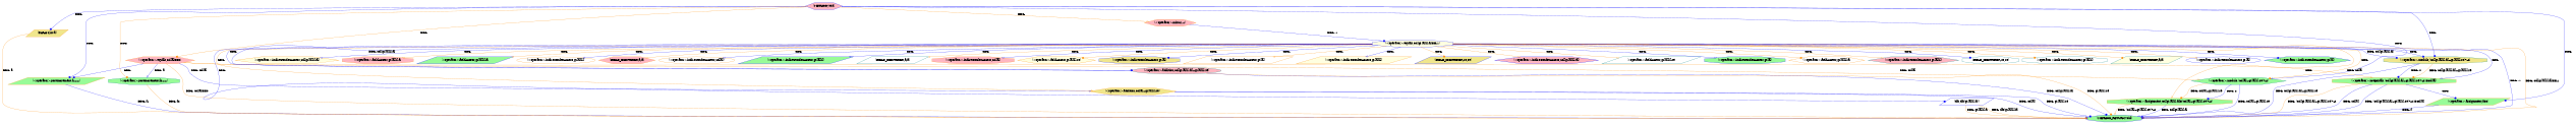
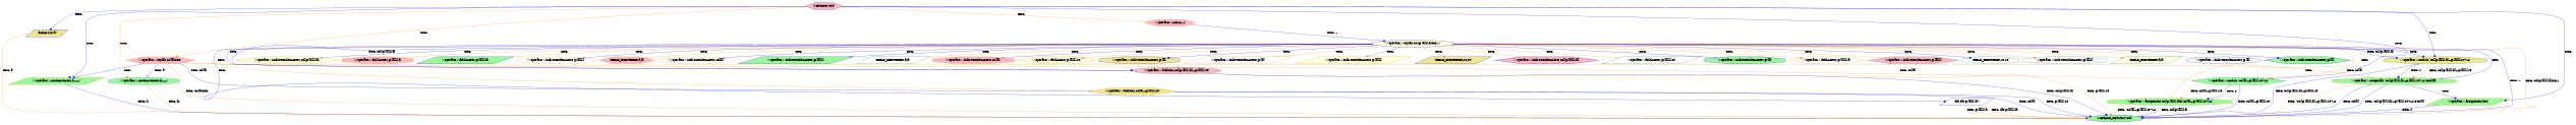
  digraph {
    node [color=darkorange fillcolor=palegreen shape=hexagon style=filled]
    edge [arrowhead=onormal color=blue]
    n1 [color=blue fillcolor=lightpink label="(METHOD,void)"]
-   n2 [fillcolor=khaki label="(PARAM,int a)" shape=parallelogram]
+   n2 [color=blue fillcolor=khaki label="(PARAM,int a)" shape=parallelogram]
    n3 [fillcolor=lightpink label="(<operator>.equals,col[a]==0)"]
    n4 [label="(<operator>.postIncrement,f1++)" shape=parallelogram]
    n5 [color=teal label="(<operator>.postIncrement,f2++)" shape=octagon]
    n6 [fillcolor=lightpink label="(<operator>.minus,-1)"]
    n7 [label="(<operator>.assignment,f=0)" shape=parallelogram]
    n8 [color=teal label="(<operator>.modulo,(col[a]+gr[a][i].se)%2)"]
    n9 [color=teal fillcolor=khaki label="(<operator>.modulo,(col[gr[a][i].fi]+gr[a][i].se)%2)" shape=octagon]
    n10 [color=blue label="(METHOD_RETURN,void)" shape=octagon]
    n11 [label="(<operator>.notEquals,(col[gr[a][i].fi]+gr[a][i].se)%2!=col[a])" shape=octagon]
    n12 [fillcolor=khaki label="(<operator>.addition,col[a]+gr[a][i].se)"]
    n13 [color=blue fillcolor=lightyellow label="(<operator>.equals,col[gr[a][i].fi]==-1)" shape=octagon]
    n14 [label="(<operator>.assignment,col[gr[a][i].fi]=(col[a]+gr[a][i].se)%2)" shape=octagon]
    n15 [color=blue fillcolor=white label="(dfs,dfs(gr[a][i].fi))" shape=parallelogram]
    n16 [color=teal fillcolor=lightpink label="(<operator>.addition,col[gr[a][i].fi]+gr[a][i].se)" shape=ellipse]
    n17 [fillcolor=lightyellow label="(<operator>.indirectIndexAccess,col[gr[a][i].fi])"]
    n18 [fillcolor=lightpink label="(<operator>.fieldAccess,gr[a][i].fi)" shape=octagon]
    n19 [color=blue label="(<operator>.fieldAccess,gr[a][i].fi)" shape=parallelogram]
    n20 [fillcolor=white label="(<operator>.indirectIndexAccess,gr[a][i])" shape=ellipse]
    n21 [fillcolor=lightpink label="(FIELD_IDENTIFIER,fi,fi)"]
    n22 [fillcolor=white label="(<operator>.indirectIndexAccess,col[a])" shape=ellipse]
    n23 [color=blue label="(<operator>.indirectIndexAccess,gr[a][i])" shape=parallelogram]
    n24 [color=teal fillcolor=white label="(FIELD_IDENTIFIER,fi,fi)" shape=parallelogram]
    n25 [fillcolor=lightpink label="(<operator>.indirectIndexAccess,col[a])" shape=octagon]
    n26 [fillcolor=lightyellow label="(<operator>.fieldAccess,gr[a][i].se)"]
    n27 [color=blue fillcolor=khaki label="(<operator>.indirectIndexAccess,gr[a])" shape=octagon]
    n28 [fillcolor=white label="(<operator>.indirectIndexAccess,gr[a])" shape=parallelogram]
    n29 [fillcolor=lightyellow label="(<operator>.indirectIndexAccess,gr[a][i])" shape=parallelogram]
    n30 [color=blue fillcolor=khaki label="(FIELD_IDENTIFIER,se,se)" shape=parallelogram]
    n31 [color=blue fillcolor=lightpink label="(<operator>.indirectIndexAccess,col[gr[a][i].fi])"]
    n32 [color=teal fillcolor=white label="(<operator>.fieldAccess,gr[a][i].se)" shape=parallelogram]
    n33 [color=blue label="(<operator>.indirectIndexAccess,gr[a])" shape=octagon]
    n34 [fillcolor=white label="(<operator>.fieldAccess,gr[a][i].fi)"]
    n35 [color=teal fillcolor=lightpink label="(<operator>.indirectIndexAccess,gr[a][i])"]
    n36 [color=teal fillcolor=white label="(FIELD_IDENTIFIER,se,se)" shape=octagon]
    n37 [color=teal fillcolor=white label="(<operator>.indirectIndexAccess,gr[a][i])" shape=octagon]
    n38 [color=teal fillcolor=lightyellow label="(FIELD_IDENTIFIER,fi,fi)" shape=parallelogram]
    n39 [color=blue fillcolor=white label="(<operator>.indirectIndexAccess,gr[a])" shape=ellipse]
    n40 [color=blue label="(<operator>.indirectIndexAccess,gr[a])"]
    n1 -> n2 [arrowhead=box label="DDG: "]
    n1 -> n3 [arrowhead=box color=darkorange label="DDG: "]
    n1 -> n4 [arrowhead=box label="DDG: "]
    n1 -> n5 [arrowhead=box color=darkorange label="DDG: "]
    n1 -> n6 [color=darkorange label="DDG: "]
    n1 -> n7 [arrowhead=box label="DDG: "]
    n1 -> n8 [label="DDG: "]
    n1 -> n9 [arrowhead=box label="DDG: "]
    n2 -> n10 [color=darkorange label="DDG: a"]
    n3 -> n4 [arrowhead=box label="CDG: "]
    n3 -> n5 [label="DDG: a"]
    n3 -> n8 [color=darkorange label="DDG: col[a]"]
    n3 -> n10 [color=darkorange label="DDG: col[a]==0"]
    n3 -> n11 [color=darkorange label="DDG: col[a]"]
    n3 -> n12 [label="DDG: col[a]"]
    n4 -> n10 [arrowhead=box label="DDG: f1"]
    n5 -> n10 [color=darkorange label="DDG: f2"]
    n6 -> n13 [arrowhead=box label="DDG: 1"]
    n7 -> n10 [arrowhead=box label="DDG: f"]
    n8 -> n10 [label="DDG: col[a]+gr[a][i].se"]
    n8 -> n14 [arrowhead=box color=darkorange label="DDG: col[a]+gr[a][i].se"]
    n8 -> n14 [arrowhead=box label="DDG: 2"]
    n9 -> n10 [arrowhead=box label="DDG: col[gr[a][i].fi]+gr[a][i].se"]
    n9 -> n11 [arrowhead=box label="DDG: 2"]
    n9 -> n11 [arrowhead=box color=darkorange label="DDG: col[gr[a][i].fi]+gr[a][i].se"]
    n11 -> n7 [arrowhead=box label="CDG: "]
    n11 -> n10 [color=darkorange label="DDG: (col[gr[a][i].fi]+gr[a][i].se)%2"]
    n11 -> n10 [label="DDG: col[a]"]
    n11 -> n10 [label="DDG: (col[gr[a][i].fi]+gr[a][i].se)%2!=col[a]"]
    n12 -> n10 [label="DDG: col[a]"]
    n12 -> n10 [arrowhead=box label="DDG: gr[a][i].se"]
    n13 -> n8 [arrowhead=box color=darkorange label="CDG: "]
    n13 -> n9 [arrowhead=box label="DDG: col[gr[a][i].fi]"]
    n13 -> n9 [arrowhead=box label="CDG: "]
    n13 -> n10 [label="DDG: -1"]
    n13 -> n10 [color=darkorange label="DDG: col[gr[a][i].fi]==-1"]
    n13 -> n11 [label="CDG: "]
    n13 -> n12 [color=darkorange label="CDG: "]
    n13 -> n14 [color=darkorange label="CDG: "]
    n13 -> n15 [arrowhead=box label="CDG: "]
    n13 -> n16 [arrowhead=box label="DDG: col[gr[a][i].fi]"]
    n13 -> n16 [label="CDG: "]
    n13 -> n17 [label="CDG: "]
    n13 -> n18 [color=darkorange label="CDG: "]
    n13 -> n19 [color=darkorange label="CDG: "]
    n13 -> n20 [label="CDG: "]
    n13 -> n21 [color=darkorange label="CDG: "]
    n13 -> n22 [label="CDG: "]
    n13 -> n23 [label="CDG: "]
    n13 -> n24 [color=darkorange label="CDG: "]
    n13 -> n25 [label="CDG: "]
    n13 -> n26 [arrowhead=box color=darkorange label="CDG: "]
    n13 -> n27 [arrowhead=box label="CDG: "]
    n13 -> n28 [color=darkorange label="CDG: "]
    n13 -> n29 [label="CDG: "]
    n13 -> n30 [arrowhead=box color=darkorange label="CDG: "]
    n13 -> n31 [color=darkorange label="CDG: "]
    n13 -> n32 [color=darkorange label="CDG: "]
    n13 -> n33 [label="CDG: "]
    n13 -> n34 [arrowhead=box color=darkorange label="CDG: "]
    n13 -> n35 [color=darkorange label="CDG: "]
    n13 -> n36 [arrowhead=box label="CDG: "]
    n13 -> n37 [arrowhead=box color=darkorange label="CDG: "]
    n13 -> n38 [arrowhead=box color=darkorange label="CDG: "]
    n13 -> n39 [color=darkorange label="CDG: "]
    n13 -> n40 [arrowhead=box label="CDG: "]
    n14 -> n10 [label="DDG: col[gr[a][i].fi]"]
    n14 -> n10 [color=darkorange label="DDG: (col[a]+gr[a][i].se)%2"]
    n15 -> n10 [color=darkorange label="DDG: gr[a][i].fi"]
    n15 -> n10 [color=darkorange label="DDG: dfs(gr[a][i].fi)"]
    n16 -> n10 [arrowhead=box label="DDG: col[gr[a][i].fi]"]
    n16 -> n10 [arrowhead=box color=darkorange label="DDG: gr[a][i].se"]
  }
